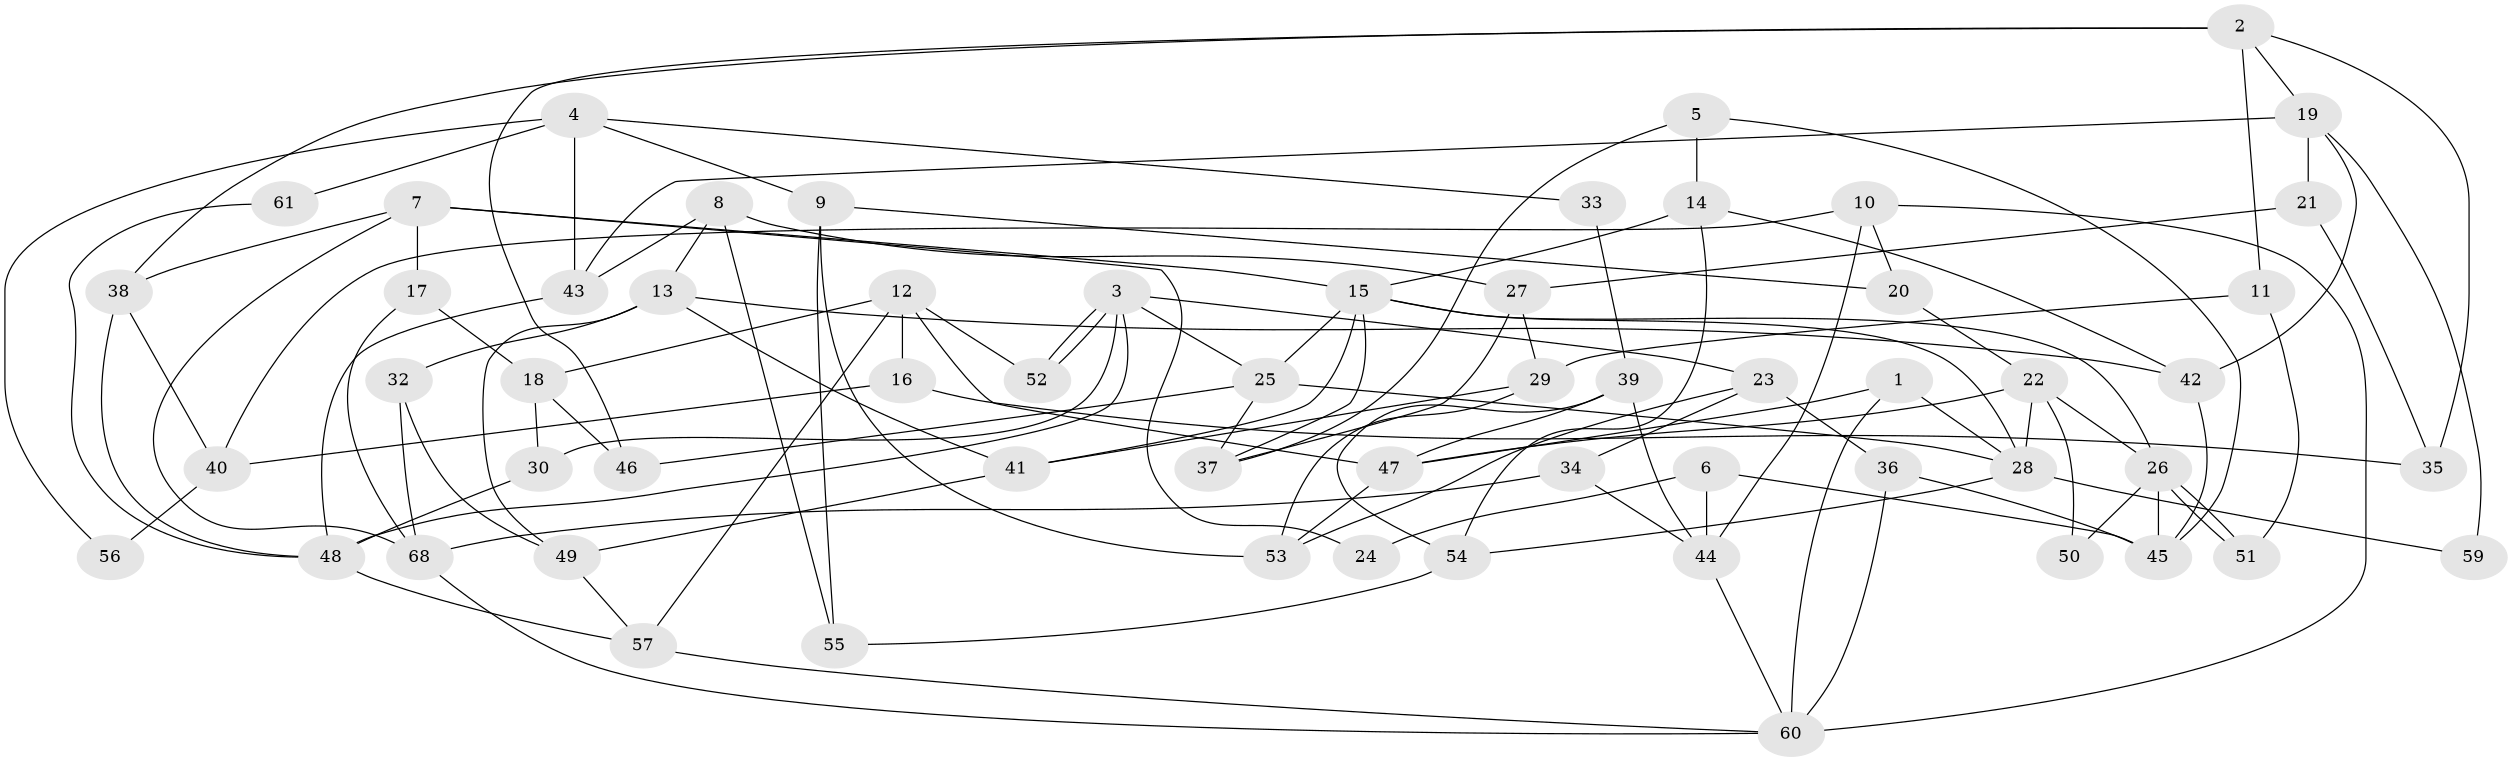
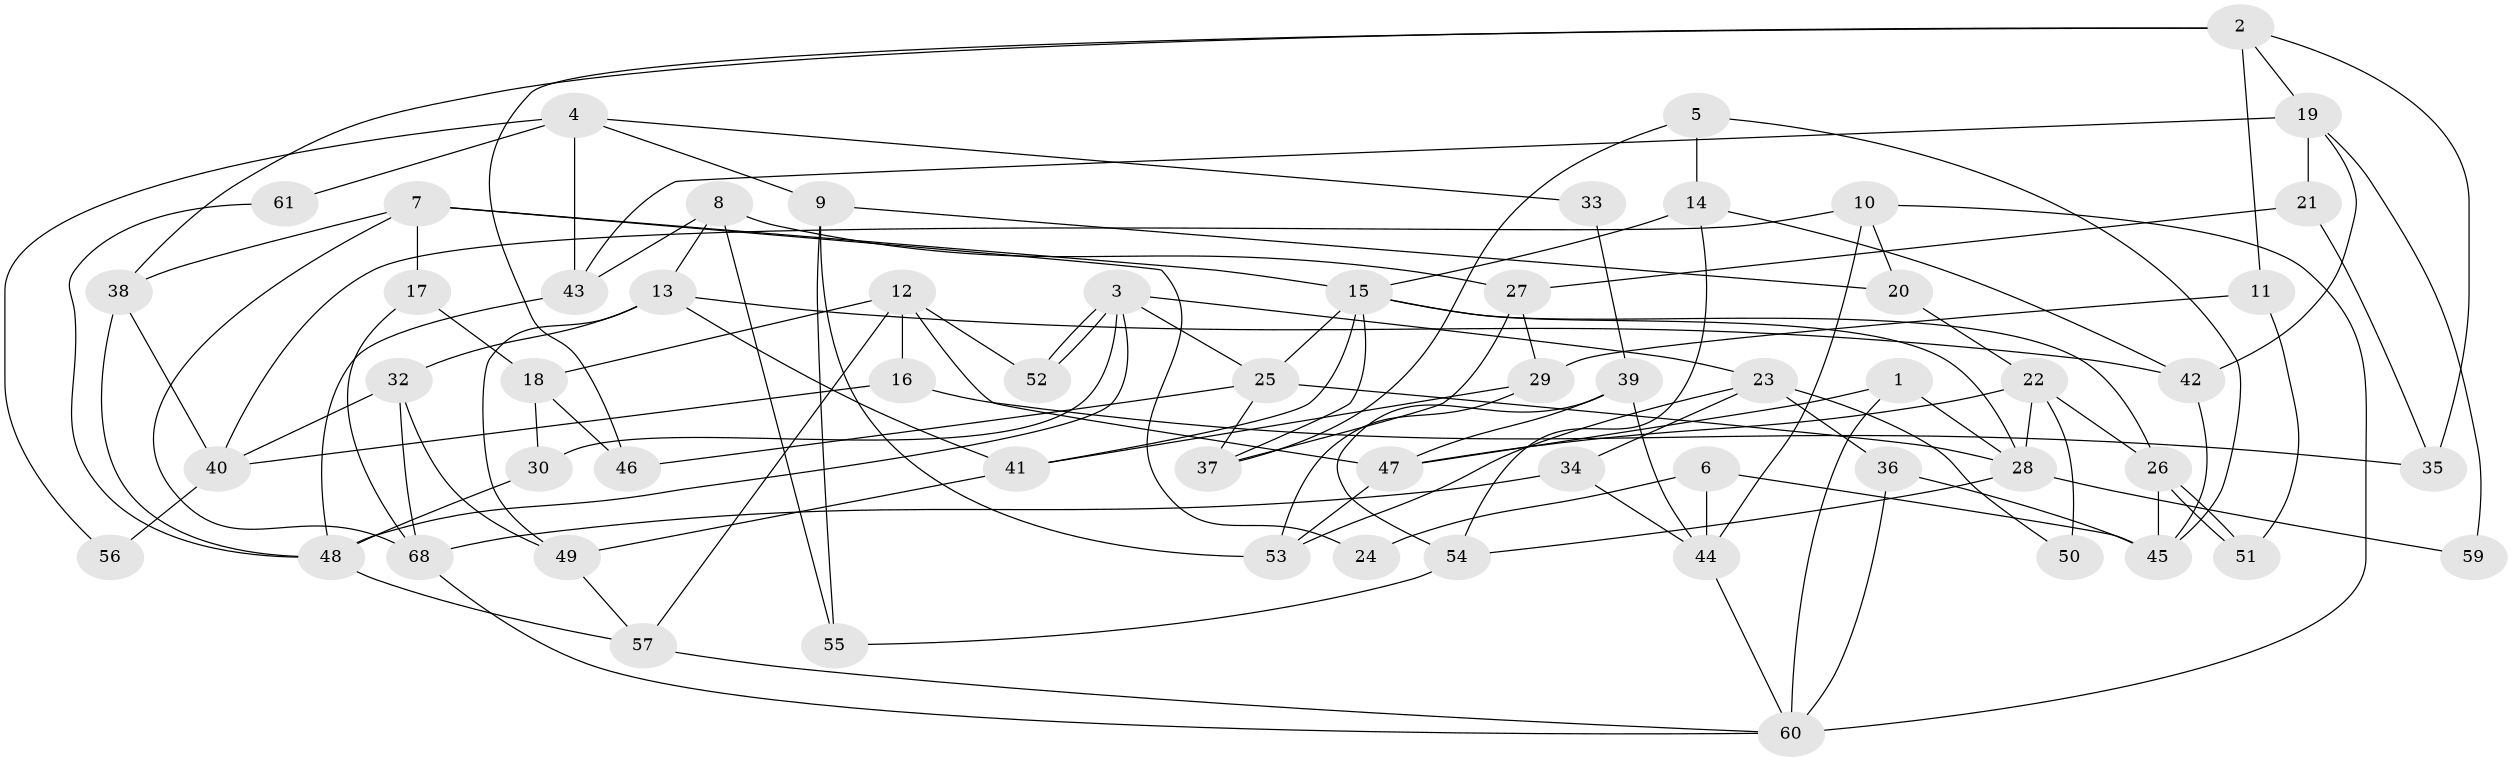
  graph {
    node [color=gray90 style=filled]
    1
    28
    47
    60
    54
    59
    53
    2
    11
    19
    35
    38
    46
    29
    51
    43
    42
    21
    48
    40
    3
    23
    25
    30
    52
    50
    34
    36
    37
    57
    4
    9
    n33 [label=61]
    33
    56
    55
    20
    39
    5
    14
    45
    15
    6
    24
    44
    7
    17
    n48 [label=68]
    41
    26
    18
    8
    13
    27
    32
    49
    22
    10
    12
    16
    1 -- 28
    1 -- 47
    1 -- 60
    28 -- 54
    28 -- 59
    47 -- 53
    54 -- 55
    2 -- 11
    2 -- 19
    2 -- 35
    2 -- 38
    2 -- 46
    11 -- 29
    11 -- 51
    19 -- 59
    19 -- 43
    19 -- 42
    19 -- 21
    38 -- 48
    38 -- 40
    29 -- 53
    29 -- 41
    43 -- 48
    42 -- 45
    21 -- 35
    21 -- 27
    48 -- 57
    40 -- 56
    3 -- 48
    3 -- 23
    3 -- 25
    3 -- 30
    3 -- 52
    3 -- 52
    23 -- 53
-   26 -- 50
+   23 -- 50
    23 -- 34
    23 -- 36
    25 -- 28
    25 -- 46
    25 -- 37
    30 -- 48
    34 -- 44
    34 -- n48
    36 -- 60
    36 -- 45
    57 -- 60
    4 -- 43
    4 -- 9
    4 -- n33
    4 -- 33
    4 -- 56
    9 -- 53
    9 -- 55
    9 -- 20
    n33 -- 48
    33 -- 39
    20 -- 22
    39 -- 47
    39 -- 54
    39 -- 44
    5 -- 37
    5 -- 14
    5 -- 45
    14 -- 54
    14 -- 42
    14 -- 15
    15 -- 28
    15 -- 25
    15 -- 37
    15 -- 41
    15 -- 26
    6 -- 45
    6 -- 24
    6 -- 44
    44 -- 60
    7 -- 38
    7 -- 15
    7 -- 24
    7 -- 17
    7 -- n48
    17 -- n48
    17 -- 18
    n48 -- 60
    41 -- 49
    26 -- 51
    26 -- 51
    26 -- 45
    18 -- 46
    18 -- 30
    8 -- 43
    8 -- 55
    8 -- 13
    8 -- 27
    13 -- 42
    13 -- 41
    13 -- 32
    13 -- 49
    27 -- 29
    27 -- 37
+   32 -- 40
    32 -- n48
    32 -- 49
    49 -- 57
    22 -- 28
    22 -- 47
    22 -- 50
    22 -- 26
    10 -- 60
    10 -- 40
    10 -- 20
    10 -- 44
    12 -- 47
    12 -- 52
    12 -- 57
    12 -- 18
    12 -- 16
    16 -- 35
    16 -- 40
  }
